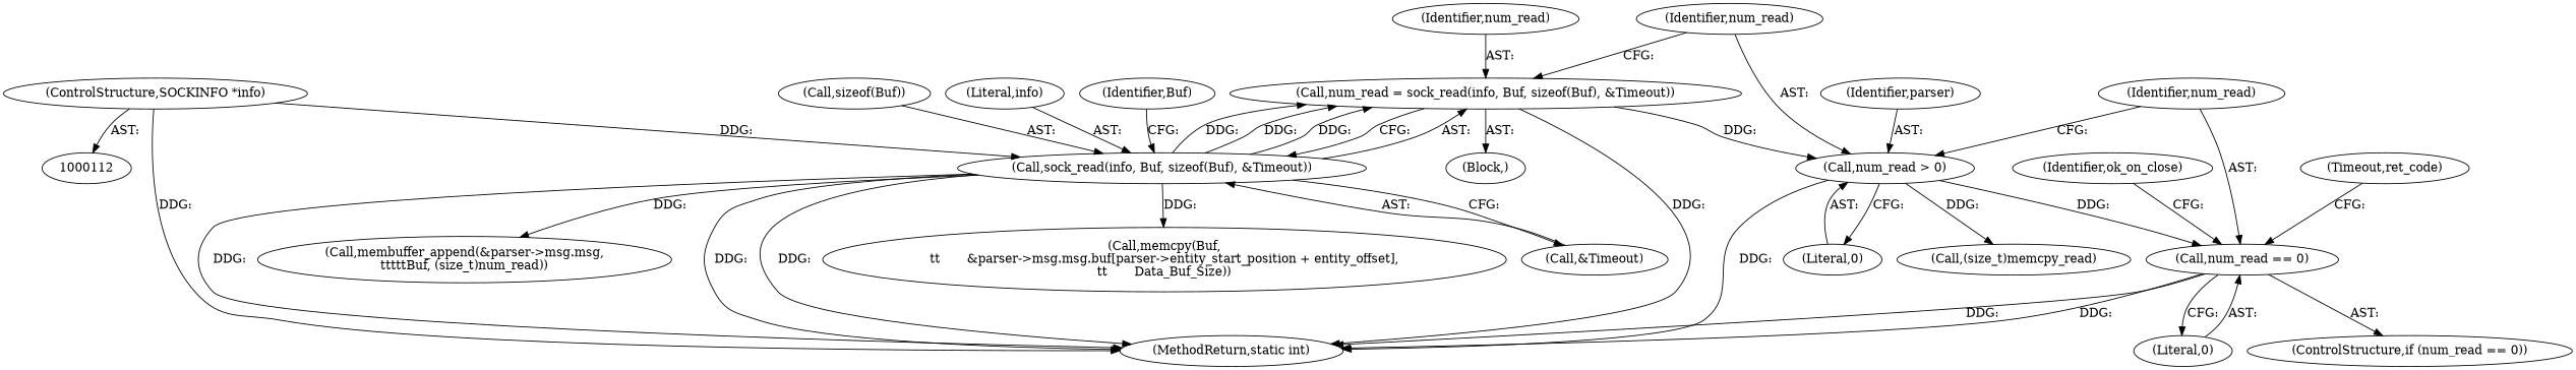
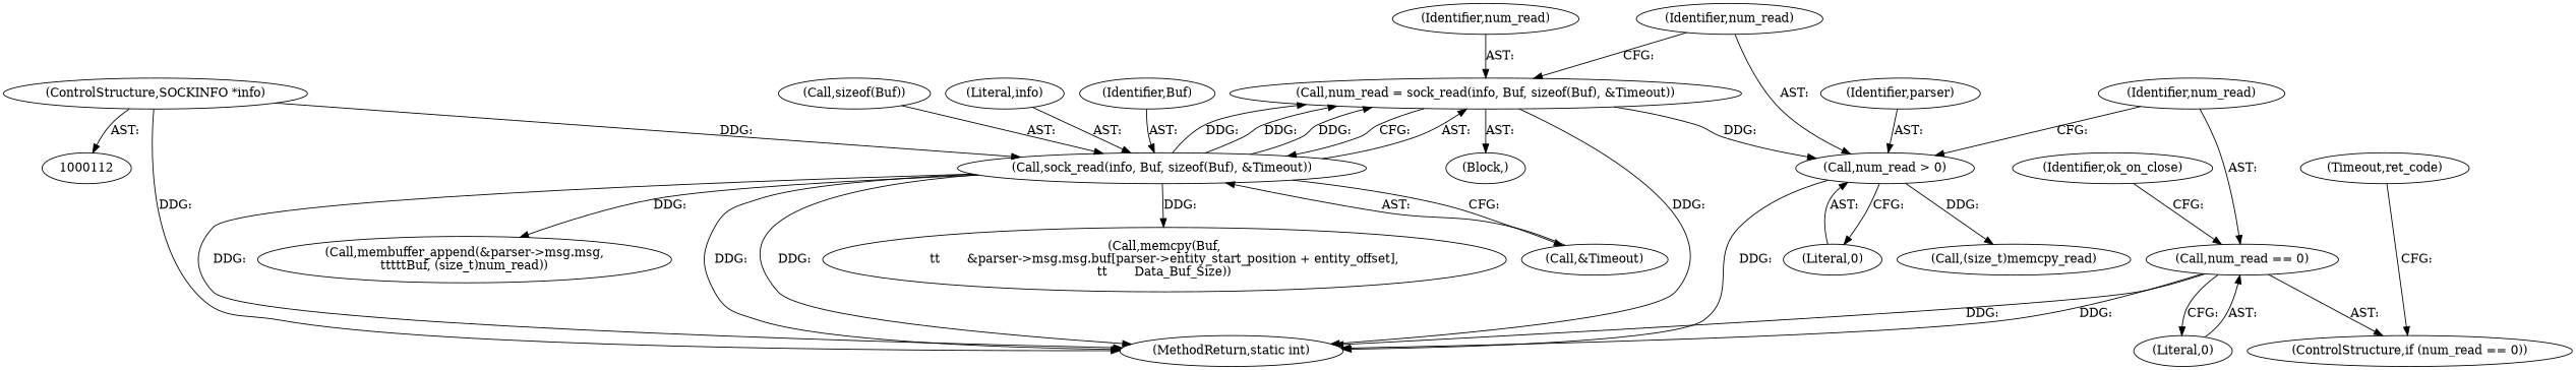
  digraph {
    n1 [label="(Call,num_read == 0)"]
    n2 [label="(MethodReturn,static int)"]
    n3 [label="(Literal,0)"]
    n4 [label="(ControlStructure,if (num_read == 0))"]
    n5 [label="(Call,num_read > 0)"]
    n6 [label="(Literal,0)"]
    n7 [label="(Call,(size_t)memcpy_read)"]
    n8 [label="(Call,num_read = sock_read(info, Buf, sizeof(Buf), &Timeout))"]
    n9 [label="(Call,sock_read(info, Buf, sizeof(Buf), &Timeout))"]
    n10 [label="(Block,)"]
    n11 [label="(Call,membuffer_append(&parser->msg.msg,\n\t\t\t\t\tBuf, (size_t)num_read))"]
    n12 [label="(Call,memcpy(Buf,\n\t\t       &parser->msg.msg.buf[parser->entity_start_position + entity_offset],\n\t\t       Data_Buf_Size))"]
    n13 [label="(Call,&Timeout)"]
    n14 [label="(ControlStructure,SOCKINFO *info)"]
    1000112
    n16 [label="(Identifier,num_read)"]
    n17 [label="(Identifier,num_read)"]
    n18 [label="(Call,sizeof(Buf))"]
    n19 [label="(Timeout,ret_code)"]
    n20 [label="(Literal,info)"]
    n21 [label="(Identifier,num_read)"]
    n22 [label="(Identifier,ok_on_close)"]
    n23 [label="(Identifier,Buf)"]
    n24 [label="(Identifier,parser)"]
    n1 -> n2 [label="DDG: "]
    n1 -> n2 [label="DDG: "]
    n1 -> n3 [label="CFG: "]
    n1 -> n4 [label="AST: "]
    n3 -> n1 [label="AST: "]
-   n5 -> n1 [label="DDG: "]
    n5 -> n2 [label="DDG: "]
    n5 -> n6 [label="CFG: "]
    n5 -> n7 [label="DDG: "]
    n6 -> n5 [label="AST: "]
    n8 -> n2 [label="DDG: "]
    n8 -> n5 [label="DDG: "]
    n8 -> n9 [label="CFG: "]
    n8 -> n10 [label="AST: "]
    n9 -> n2 [label="DDG: "]
    n9 -> n2 [label="DDG: "]
    n9 -> n2 [label="DDG: "]
    n9 -> n8 [label="AST: "]
    n9 -> n8 [label="DDG: "]
    n9 -> n8 [label="DDG: "]
    n9 -> n8 [label="DDG: "]
    n9 -> n11 [label="DDG: "]
    n9 -> n12 [label="DDG: "]
    n9 -> n13 [label="CFG: "]
    n13 -> n9 [label="AST: "]
    n14 -> n2 [label="DDG: "]
    n14 -> n9 [label="DDG: "]
    n14 -> 1000112 [label="AST: "]
    n16 -> n1 [label="AST: "]
    n16 -> n5 [label="CFG: "]
    n17 -> n5 [label="AST: "]
    n17 -> n8 [label="CFG: "]
    n18 -> n9 [label="AST: "]
-   n19 -> n1 [label="CFG: "]
+   n19 -> n4 [label="CFG: "]
    n20 -> n9 [label="AST: "]
    n21 -> n8 [label="AST: "]
    n22 -> n1 [label="CFG: "]
-   n23 -> n9 [label="CFG: "]
+   n23 -> n9 [label="AST: "]
    n24 -> n5 [label="AST: "]
  }
